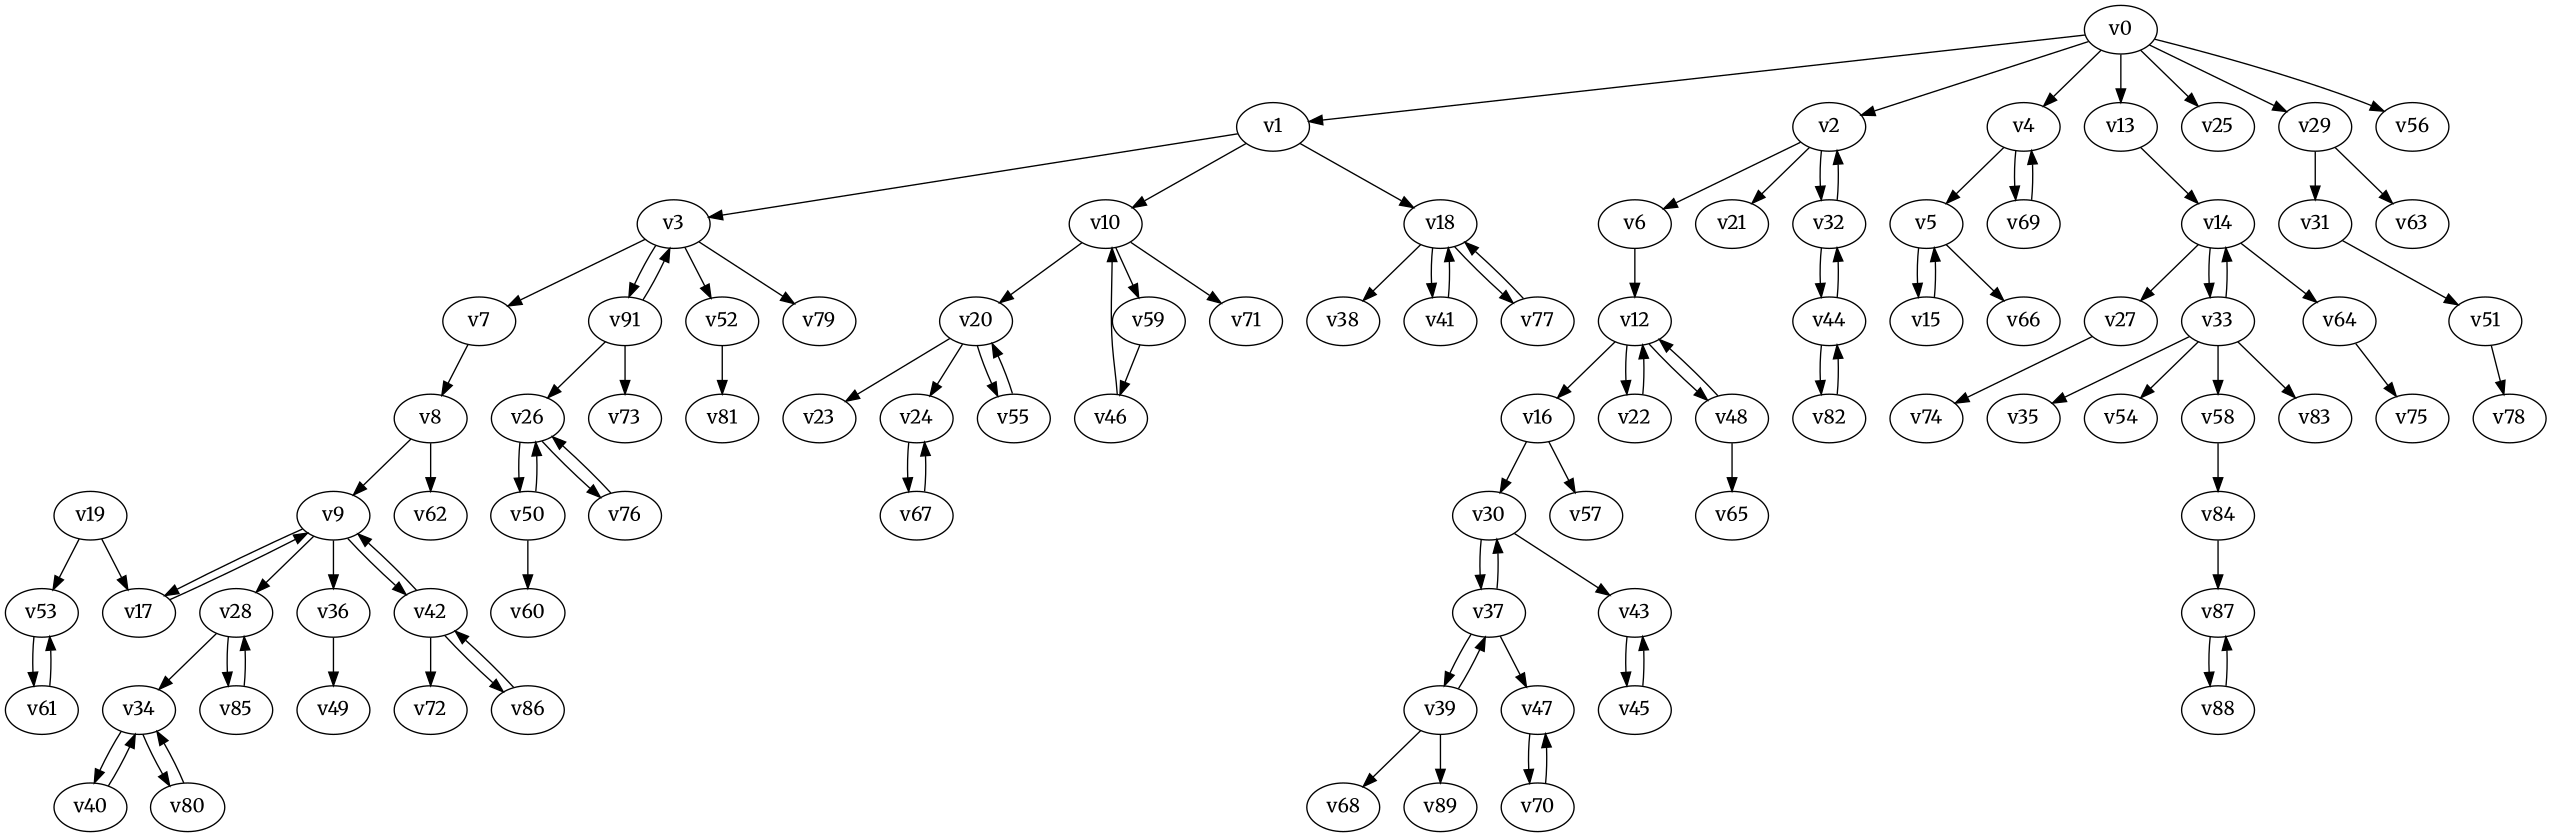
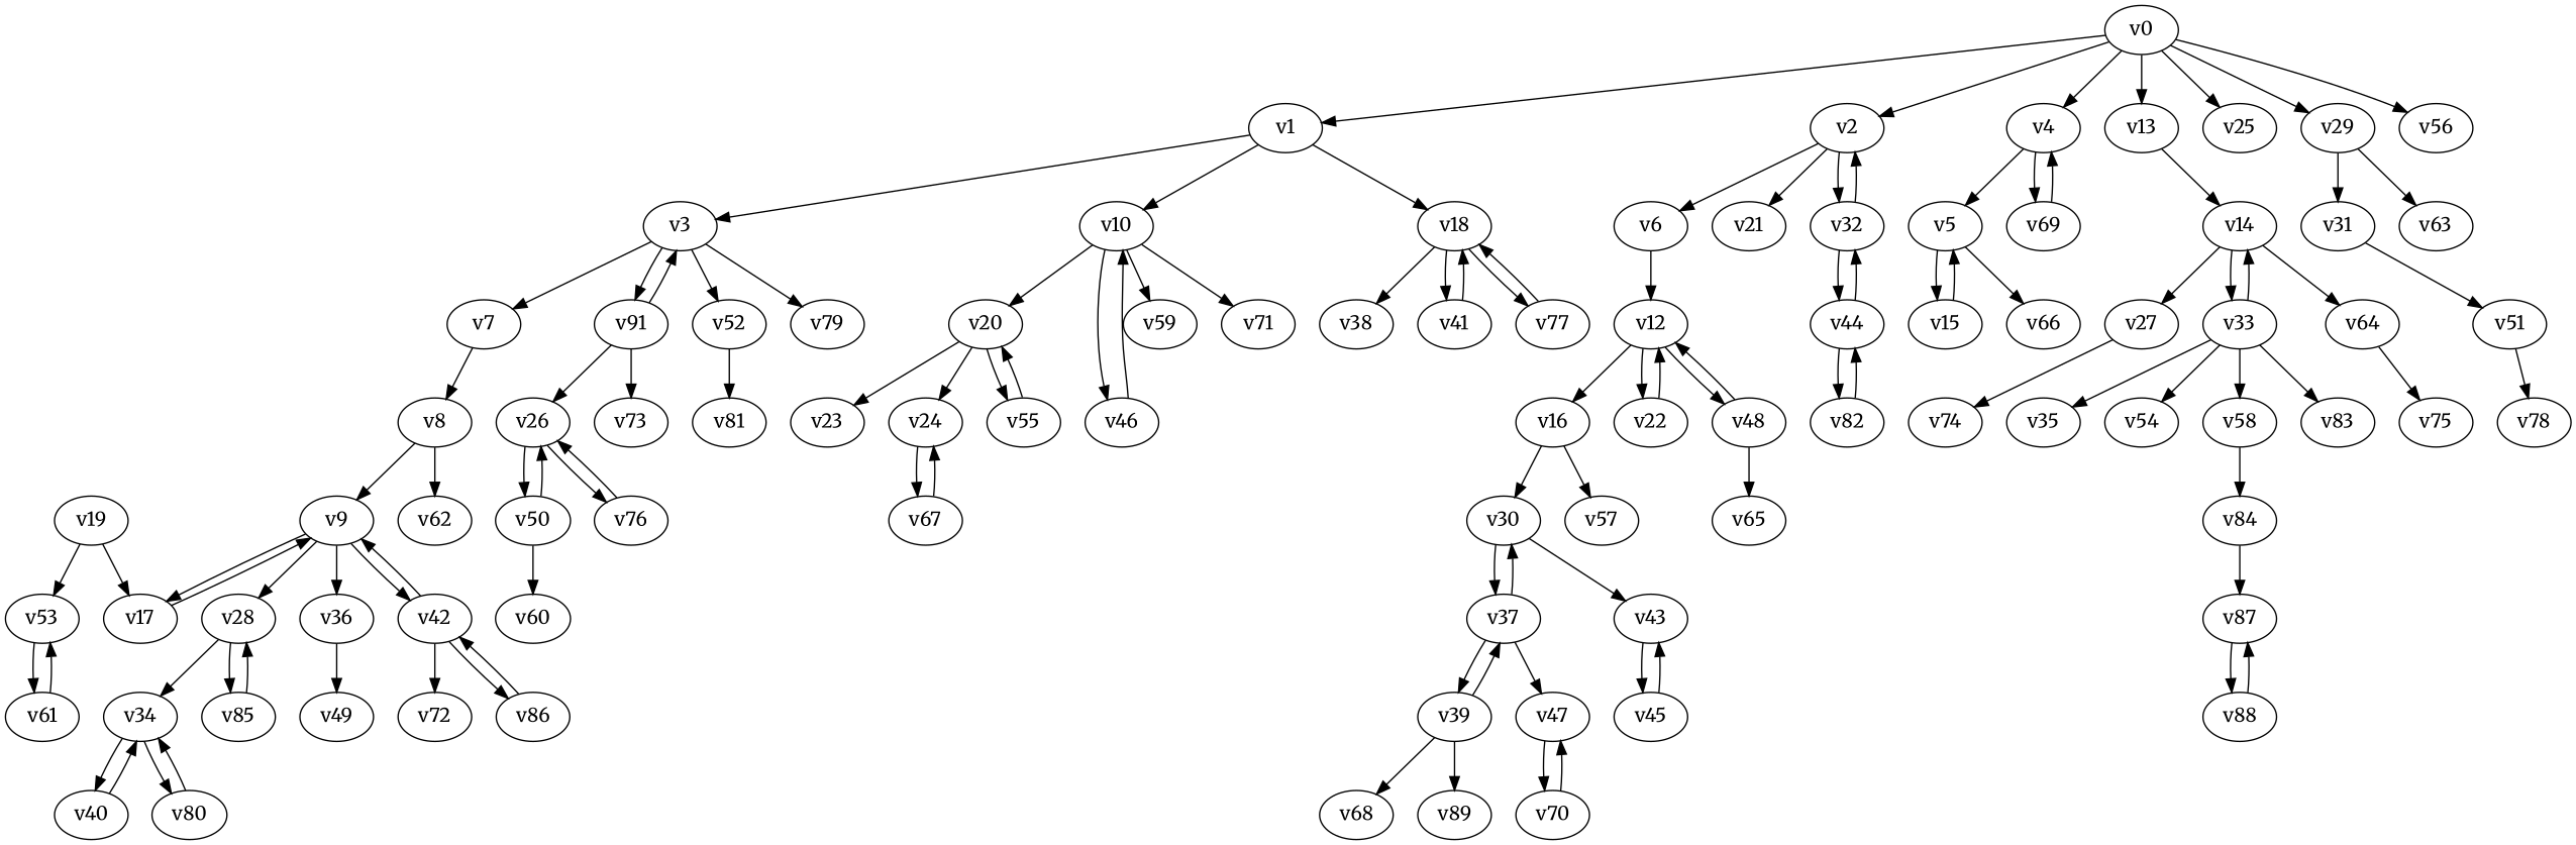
  digraph {
    fontname=Merriweather
    node [fontname=Merriweather player=1 weight=11]
    edge [fontname=Merriweather]
    v1 [weight=13]
    v0 [player=0]
    v2 [player=0 weight=13]
    v4 [player=0 weight=7]
    v13 [weight=13]
    v25 [weight=2]
    v29 [weight=14]
    v56 [player=0 weight=4]
    v3 [weight=3]
    v10 [player=0 weight=16]
    v18 [player=0 weight=-2]
    v6 [player=0 weight=5]
    v21 [weight=7]
    v32 [player=0 weight=9]
    v5 [weight=9]
    v69
    v14 [player=0 weight=-1]
    v31 [weight=10]
    v63 [weight=2]
    v7 [weight=5]
    n21 [label=v91 weight=3]
    v52 [player=0 weight=7]
    v79 [weight=6]
    v20 [player=0 weight=7]
    v46 [player=0 weight=14]
    v59 [weight=7]
    v71 [weight=1]
    v38 [player=0 weight=6]
    v41 [weight=3]
    v77 [weight=8]
    v12 [player=0 weight=8]
    v44 [player=0 weight=4]
    v8 [player=0 weight=6]
    v26 [player=0 weight=8]
    v73 [weight=4]
    v81 [weight=14]
    v15 [weight=7]
    v66 [player=0 weight=4]
    v16 [player=0]
    v22 [player=0 weight=4]
    v48 [player=0 weight=14]
    v9 [weight=9]
    v62 [player=0 weight=1]
    v17 [weight=1]
    v28 [player=0 weight=18]
    v36 [player=0 weight=8]
    v42 [player=0 weight=6]
    v34 [player=0 weight=10]
    v85 [weight=8]
    v49 [weight=16]
    v72 [player=0]
    v86 [player=0 weight=14]
    v23 [weight=7]
    v24 [player=0]
    v55 [weight=12]
    v50 [player=0 weight=9]
    v76 [player=0 weight=13]
    v30 [player=0 weight=6]
    v57 [weight=10]
    v65 [weight=18]
    v27
    v33 [weight=2]
    v64 [player=0 weight=10]
    v74 [player=0 weight=9]
    v35 [weight=13]
    v54 [player=0 weight=12]
    v58 [player=0 weight=8]
    v83 [weight=3]
    v75 [weight=4]
    v37
    v43 [weight=-3]
    v19 [weight=13]
    v53 [weight=16]
    v61 [weight=8]
    v67 [weight=6]
    v60 [player=0]
    v40 [player=0 weight=14]
    v80 [player=0]
    v51 [weight=6]
    v39
    v47
    v45 [weight=12]
    v78 [player=0 weight=7]
    v82 [player=0]
    v84 [player=0 weight=15]
    v68 [player=0 weight=7]
    v89 [weight=-2]
    v70 [player=0 weight=5]
    v87 [weight=2]
    v88 [player=0 weight=9]
    v1 -> v3
    v1 -> v10
    v1 -> v18
    v0 -> v1
    v0 -> v2
    v0 -> v4
    v0 -> v13
    v0 -> v25
    v0 -> v29
    v0 -> v56
    v2 -> v6
    v2 -> v21
    v2 -> v32
    v4 -> v5
    v4 -> v69
    v13 -> v14
    v29 -> v31
    v29 -> v63
    v3 -> v7
    v3 -> n21
    v3 -> v52
    v3 -> v79
    v10 -> v20
-   v59 -> v46
+   v10 -> v46
    v10 -> v59
    v10 -> v71
    v18 -> v38
    v18 -> v41
    v18 -> v77
    v6 -> v12
    v32 -> v2
    v32 -> v44
    v5 -> v15
    v5 -> v66
    v69 -> v4
    v14 -> v27
    v14 -> v33
    v14 -> v64
    v31 -> v51
    v7 -> v8
    n21 -> v3
    n21 -> v26
    n21 -> v73
    v52 -> v81
    v20 -> v23
    v20 -> v24
    v20 -> v55
    v46 -> v10
    v41 -> v18
    v77 -> v18
    v12 -> v16
    v12 -> v22
    v12 -> v48
    v44 -> v32
    v44 -> v82
    v8 -> v9
    v8 -> v62
    v26 -> v50
    v26 -> v76
    v15 -> v5
    v16 -> v30
    v16 -> v57
    v22 -> v12
    v48 -> v12
    v48 -> v65
    v9 -> v17
    v9 -> v28
    v9 -> v36
    v9 -> v42
    v17 -> v9
    v28 -> v34
    v28 -> v85
    v36 -> v49
    v42 -> v9
    v42 -> v72
    v42 -> v86
    v34 -> v40
    v34 -> v80
    v85 -> v28
    v86 -> v42
    v24 -> v67
    v55 -> v20
    v50 -> v26
    v50 -> v60
    v76 -> v26
    v30 -> v37
    v30 -> v43
    v27 -> v74
    v33 -> v14
    v33 -> v35
    v33 -> v54
    v33 -> v58
    v33 -> v83
    v64 -> v75
    v58 -> v84
    v37 -> v30
    v37 -> v39
    v37 -> v47
    v43 -> v45
    v19 -> v17
    v19 -> v53
    v53 -> v61
    v61 -> v53
    v67 -> v24
    v40 -> v34
    v80 -> v34
    v51 -> v78
    v39 -> v37
    v39 -> v68
    v39 -> v89
    v47 -> v70
    v45 -> v43
    v82 -> v44
    v84 -> v87
    v70 -> v47
    v87 -> v88
    v88 -> v87
  }
